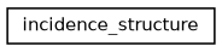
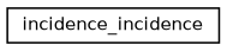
  digraph {
    rankdir=LR
-   n1 [color=black fillcolor=white fontname=Helvetica fontsize=10 height=0.2 label=incidence_structure shape=record style=filled width=0.4]
+   n1 [color=black fillcolor=white fontname=Helvetica fontsize=10 height=0.2 label=incidence_incidence shape=record style=filled width=0.4]
  }
